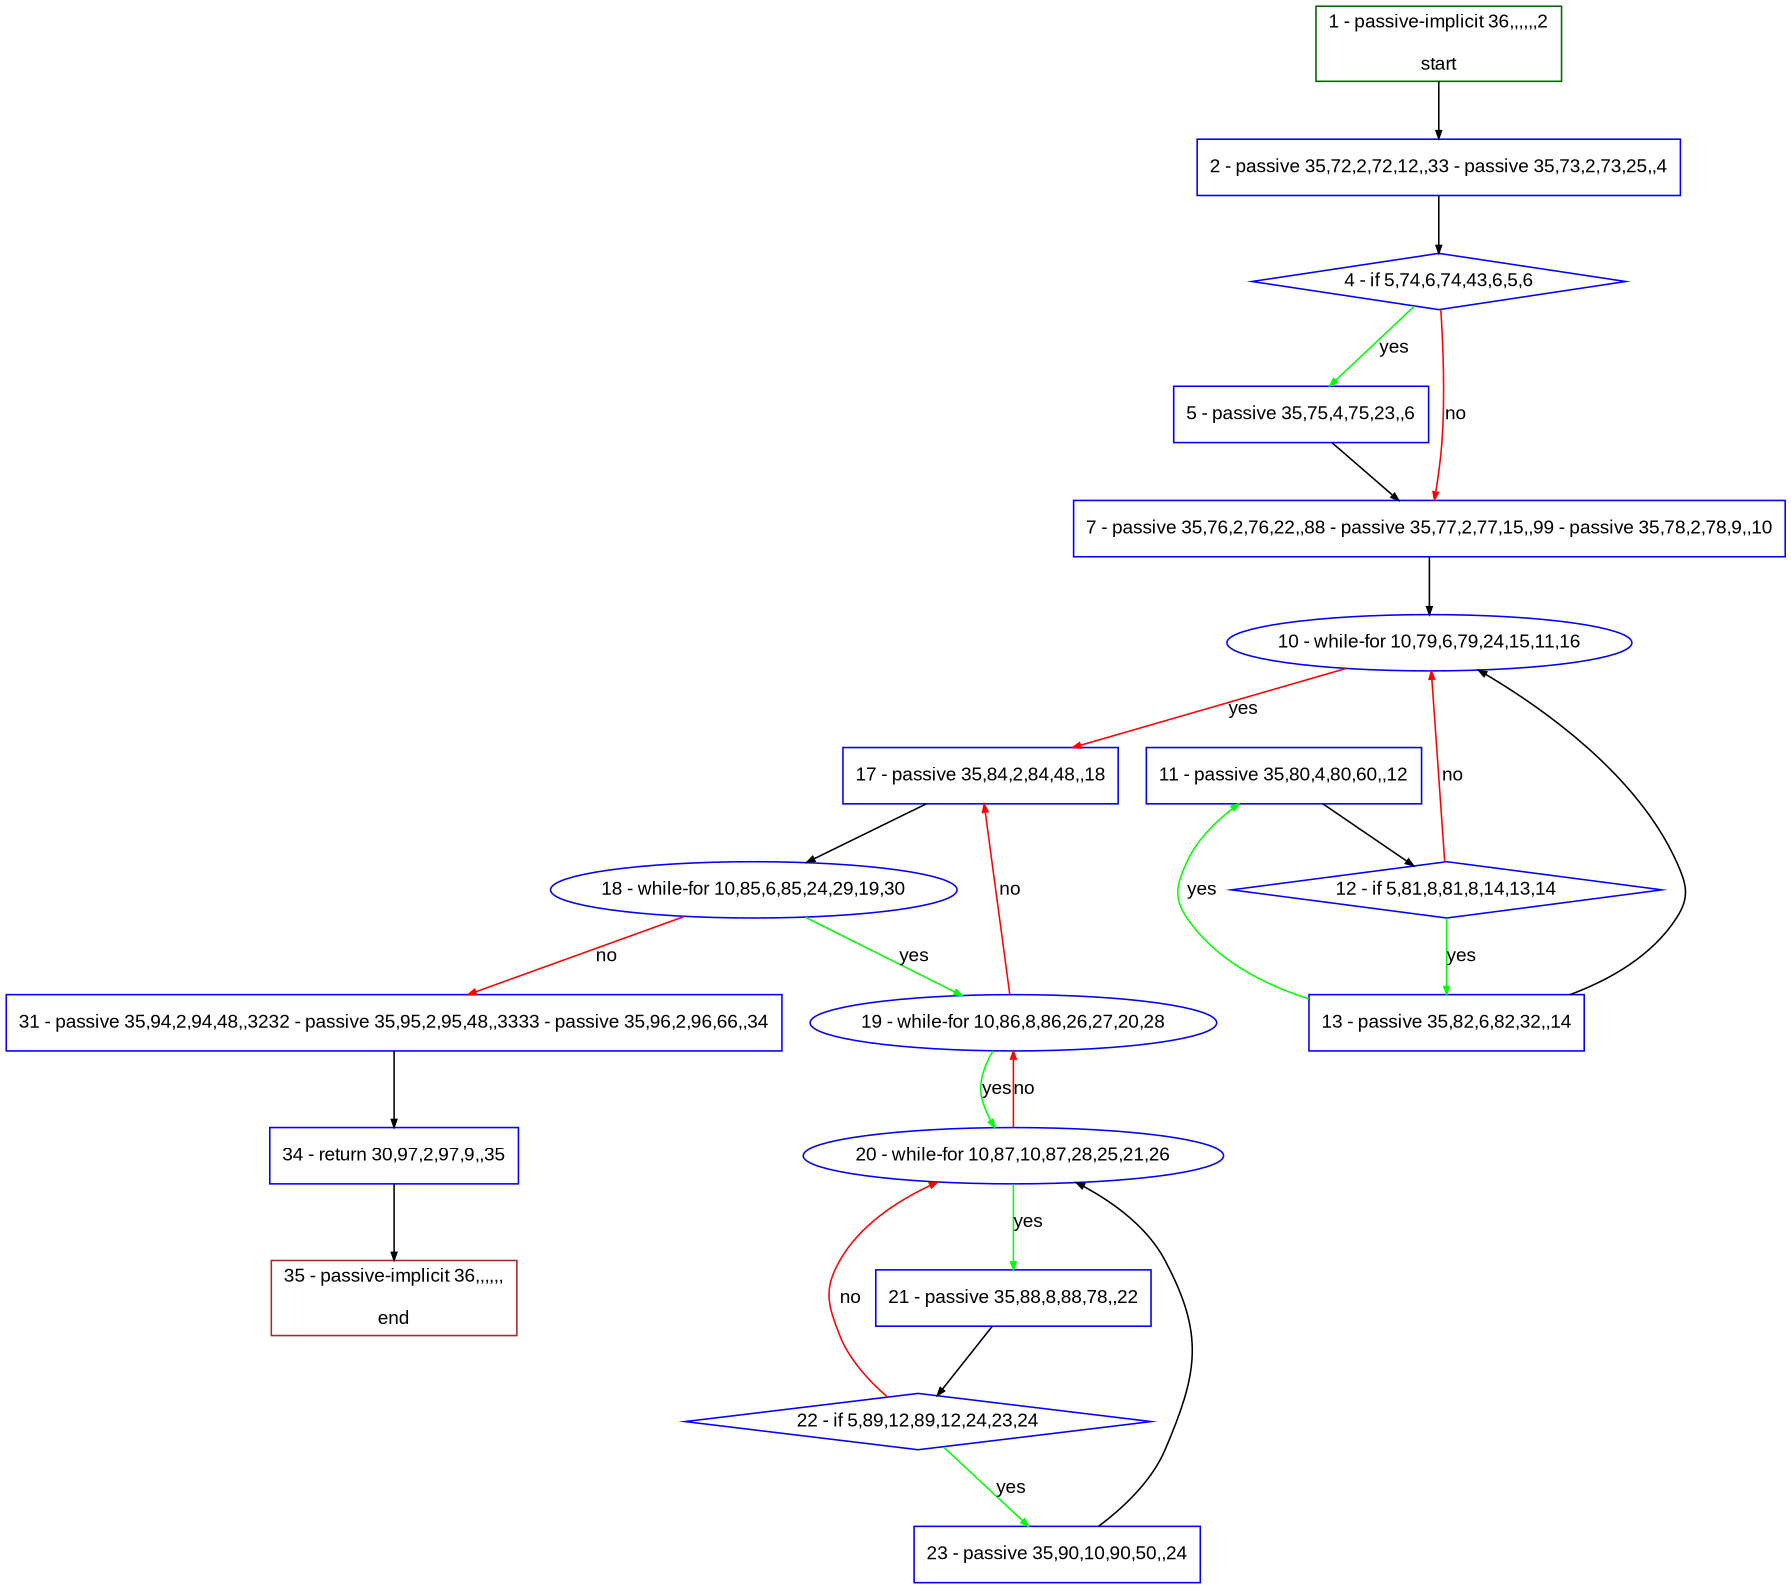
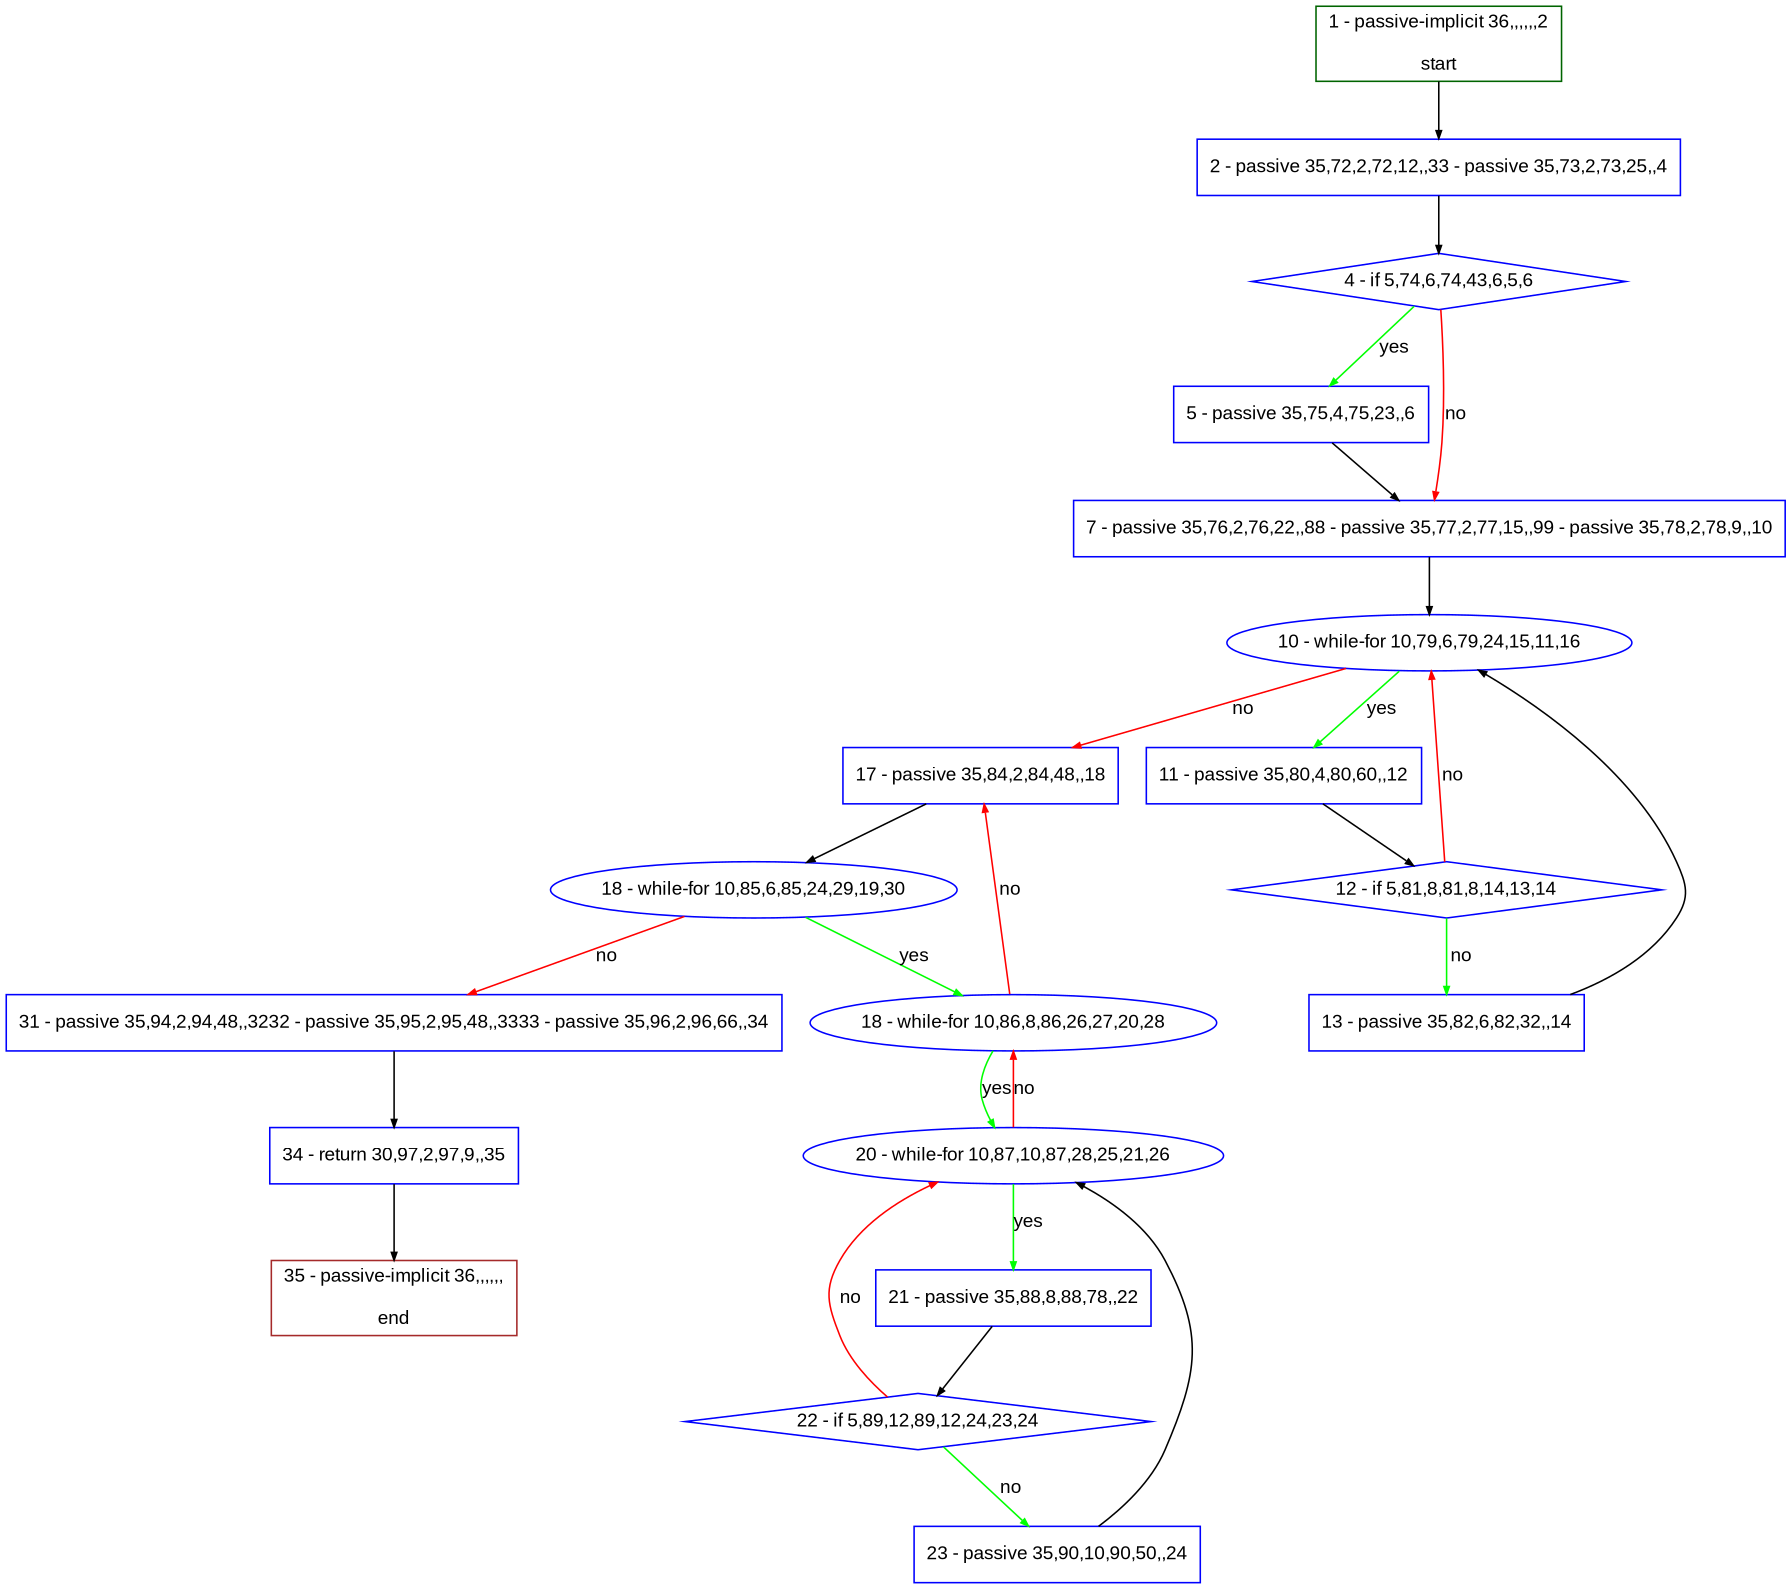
  digraph {
    bgcolor=white
    compound=true
    fillcolor="#FFFFCC"
    fontname=Arial
    fontsize=12
    pack=true
    packmode=clust
    style="rounded,filled"
    node [color="#0000ff" compound=true fillcolor="#ffffff" fixedsize=false fontname=Arial fontsize=12 node_initialized=no shape=box style=filled]
    edge [arrowhead=normal arrowsize=0.5 arrowtail=none color="#000000" compound=true dir=forward fontcolor=black fontname=Arial fontsize=12]
    n1 [label="2 - passive 35,72,2,72,12,,33 - passive 35,73,2,73,25,,4"]
    n2 [label="4 - if 5,74,6,74,43,6,5,6" shape=diamond]
    n3 [label="5 - passive 35,75,4,75,23,,6"]
    n4 [label="7 - passive 35,76,2,76,22,,88 - passive 35,77,2,77,15,,99 - passive 35,78,2,78,9,,10"]
    n5 [color="#006400" label="1 - passive-implicit 36,,,,,,2\n\nstart"]
    n6 [label="10 - while-for 10,79,6,79,24,15,11,16" shape=oval]
    n7 [label="11 - passive 35,80,4,80,60,,12"]
    n8 [label="17 - passive 35,84,2,84,48,,18"]
    n9 [label="12 - if 5,81,8,81,8,14,13,14" shape=diamond]
    n10 [label="18 - while-for 10,85,6,85,24,29,19,30" shape=oval]
    n11 [label="13 - passive 35,82,6,82,32,,14"]
-   n12 [label="19 - while-for 10,86,8,86,26,27,20,28" shape=oval]
+   n12 [label="18 - while-for 10,86,8,86,26,27,20,28" shape=oval]
    n13 [label="31 - passive 35,94,2,94,48,,3232 - passive 35,95,2,95,48,,3333 - passive 35,96,2,96,66,,34"]
    n14 [label="20 - while-for 10,87,10,87,28,25,21,26" shape=oval]
    n15 [label="34 - return 30,97,2,97,9,,35"]
    n16 [label="21 - passive 35,88,8,88,78,,22"]
    n17 [color="#a52a2a" label="35 - passive-implicit 36,,,,,,\n\nend"]
    n18 [label="22 - if 5,89,12,89,12,24,23,24" shape=diamond]
    n19 [label="23 - passive 35,90,10,90,50,,24"]
    n1 -> n2
    n2 -> n3 [color="#00ff00" label=yes]
    n2 -> n4 [color="#ff0000" label=no]
    n3 -> n4
    n4 -> n6
    n5 -> n1
-   n11 -> n7 [color="#00ff00" label=yes]
-   n6 -> n8 [color="#ff0000" label=yes]
+   n6 -> n7 [color="#00ff00" label=yes]
+   n6 -> n8 [color="#ff0000" label=no]
    n7 -> n9
    n8 -> n10
    n9 -> n6 [color="#ff0000" label=no]
-   n9 -> n11 [color="#00ff00" label=yes]
+   n9 -> n11 [color="#00ff00" label=no]
    n10 -> n12 [color="#00ff00" label=yes]
    n10 -> n13 [color="#ff0000" label=no]
    n11 -> n6
    n12 -> n8 [color="#ff0000" label=no]
    n12 -> n14 [color="#00ff00" label=yes]
    n13 -> n15
    n14 -> n12 [color="#ff0000" label=no]
    n14 -> n16 [color="#00ff00" label=yes]
    n15 -> n17
    n16 -> n18
    n18 -> n14 [color="#ff0000" label=no]
-   n18 -> n19 [color="#00ff00" label=yes]
+   n18 -> n19 [color="#00ff00" label=no]
    n19 -> n14
  }
